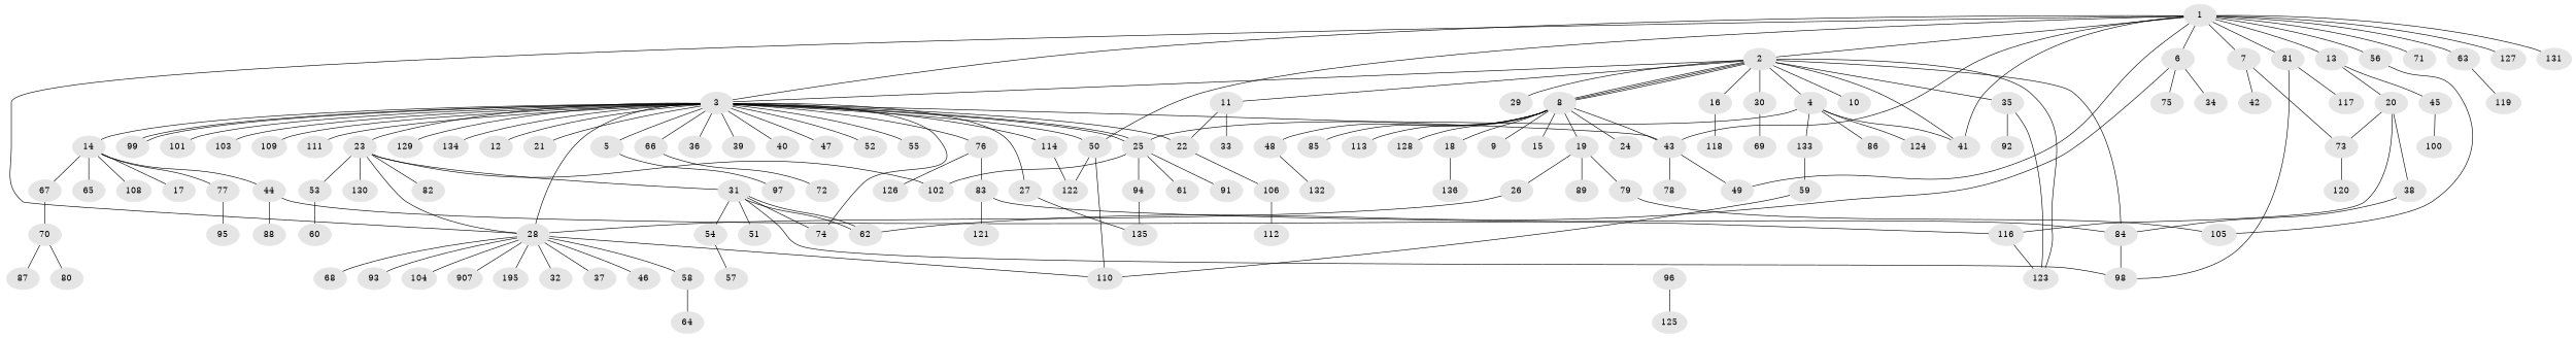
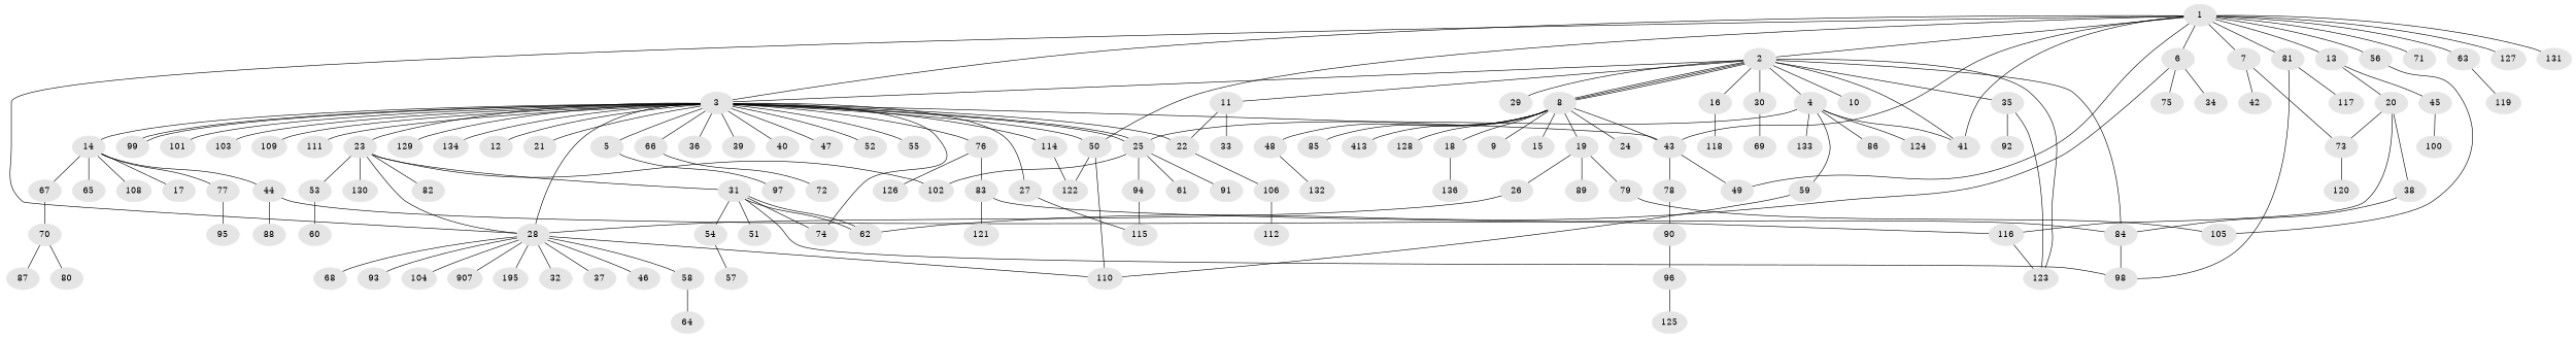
  graph {
    node [color=gray90 style=filled]
    1
    2
    3
    6
    7
    13
    28
    41
    43
    49
    50
    56
    63
    71
    81
    127
    131
    4
    8
    10
    11
    16
    29
    30
    35
    84
    123
    5
    12
    14
    21
    22
    23
    25
    27
    36
    39
    40
    47
    52
    55
    66
    74
    76
    99
    101
    103
    109
    111
    114
    129
    134
    34
    62
    75
    42
    73
    20
    45
    32
    37
    46
    58
    68
    93
    104
    n67 [label=907]
    110
    n69 [label=195]
    78
    122
    105
    119
    98
    117
    59
    86
    124
    133
    9
    15
    18
    19
    24
    48
    85
-   113
+   113 [label=413]
    128
    33
    118
    69
    92
    97
    17
    44
    65
    67
    77
    108
    106
    31
    53
    82
    102
    130
    61
    91
    94
-   115 [label=135]
+   115
    72
    83
    126
    120
    136
    26
    79
    89
    132
    38
    116
    100
    88
    70
    95
    112
    51
    54
    60
    64
    57
+   90
    80
    87
    121
    96
    125
    1 -- 2
    1 -- 3
    1 -- 6
    1 -- 7
    1 -- 13
    1 -- 28
    1 -- 41
    1 -- 43
    1 -- 49
    1 -- 50
    1 -- 56
    1 -- 63
    1 -- 71
    1 -- 81
    1 -- 127
    1 -- 131
    2 -- 3
    2 -- 41
    2 -- 4
    2 -- 8
    2 -- 8
    2 -- 8
    2 -- 10
    2 -- 11
    2 -- 16
    2 -- 29
    2 -- 30
    2 -- 35
    2 -- 84
    2 -- 123
    3 -- 28
    3 -- 43
    3 -- 50
    3 -- 5
    3 -- 12
    3 -- 14
    3 -- 21
    3 -- 22
    3 -- 23
    3 -- 25
    3 -- 25
    3 -- 27
    3 -- 36
    3 -- 39
    3 -- 40
    3 -- 47
    3 -- 52
    3 -- 55
    3 -- 66
    3 -- 74
    3 -- 76
    3 -- 99
    3 -- 99
    3 -- 101
    3 -- 103
    3 -- 109
    3 -- 111
    3 -- 114
    3 -- 129
    3 -- 134
    6 -- 34
    6 -- 62
    6 -- 75
    7 -- 42
    7 -- 73
    13 -- 20
    13 -- 45
    28 -- 32
    28 -- 37
    28 -- 46
    28 -- 58
    28 -- 68
    28 -- 93
    28 -- 104
    28 -- n67
    28 -- 110
    28 -- n69
    43 -- 49
    43 -- 78
    50 -- 110
    50 -- 122
    56 -- 105
    63 -- 119
    81 -- 98
    81 -- 117
    4 -- 41
    4 -- 25
-   133 -- 59
+   4 -- 59
    4 -- 86
    4 -- 124
    4 -- 133
    8 -- 43
    8 -- 9
    8 -- 15
    8 -- 18
    8 -- 19
    8 -- 24
    8 -- 48
    8 -- 85
    8 -- 113
    8 -- 128
    11 -- 22
    11 -- 33
    16 -- 118
    30 -- 69
    35 -- 123
    35 -- 92
    84 -- 98
    5 -- 97
    14 -- 17
    14 -- 44
    14 -- 65
    14 -- 67
    14 -- 77
    14 -- 108
    22 -- 106
    23 -- 28
    23 -- 31
    23 -- 53
    23 -- 82
    23 -- 102
    23 -- 130
    25 -- 102
    25 -- 61
    25 -- 91
    25 -- 94
    27 -- 115
    66 -- 72
    76 -- 83
    76 -- 126
    114 -- 122
    73 -- 120
    20 -- 73
    20 -- 38
    20 -- 116
    45 -- 100
    58 -- 64
+   78 -- 90
    59 -- 110
    18 -- 136
    19 -- 26
    19 -- 79
    19 -- 89
    48 -- 132
    44 -- 84
    44 -- 88
    67 -- 70
    77 -- 95
    106 -- 112
    31 -- 74
    31 -- 62
    31 -- 62
    31 -- 98
    31 -- 51
    31 -- 54
    53 -- 60
    94 -- 115
    83 -- 116
    83 -- 121
    26 -- 28
    79 -- 105
    38 -- 84
    116 -- 123
    70 -- 80
    70 -- 87
    54 -- 57
+   90 -- 96
    96 -- 125
  }
